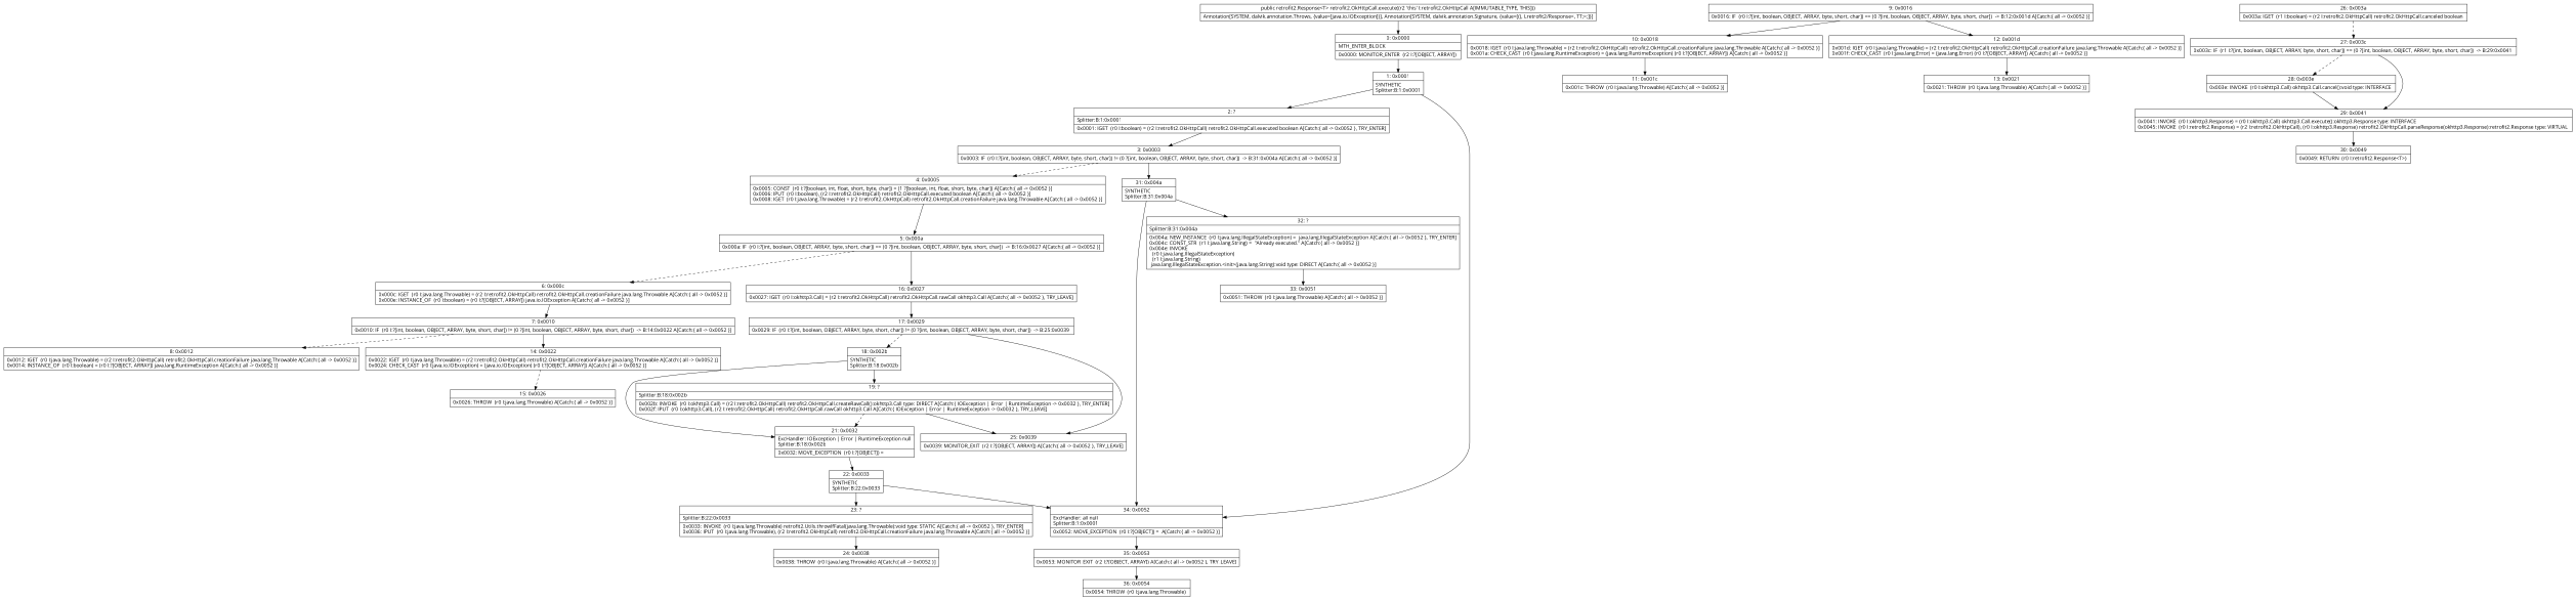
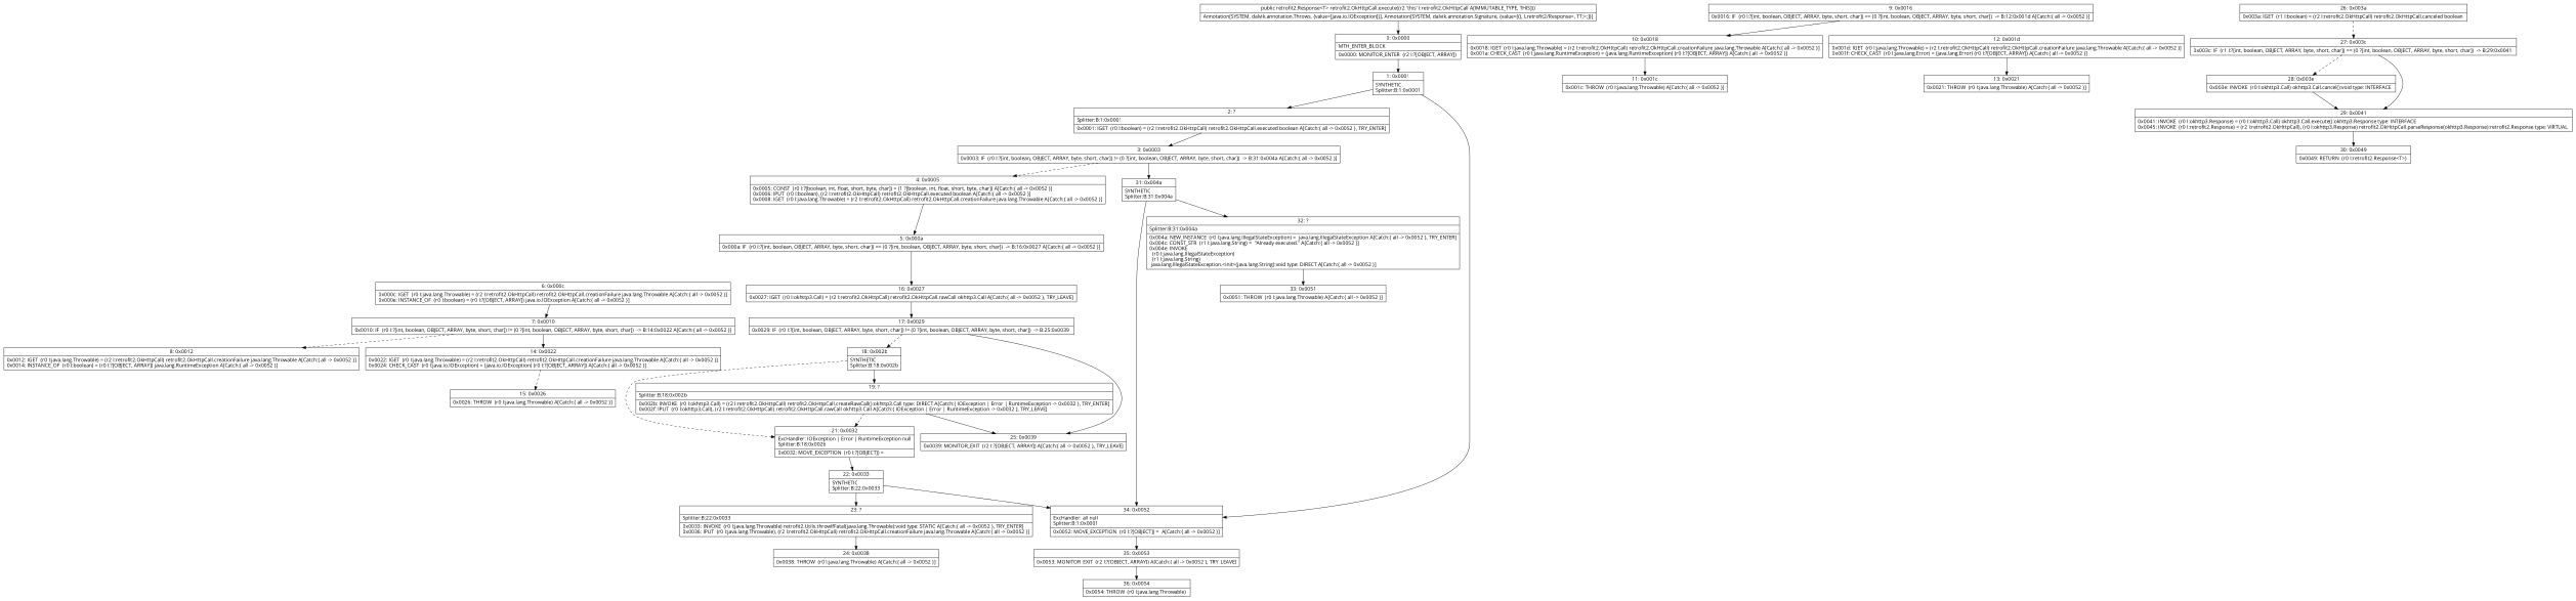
  digraph {
    fontname="Open Sans"
    node [fontname="Open Sans" shape=record]
    edge [fontname="Open Sans"]
    n1 [label="{0\:\ 0x0000|MTH_ENTER_BLOCK\l|0x0000: MONITOR_ENTER  (r2 I:?[OBJECT, ARRAY]) \l}"]
    n2 [label="{1\:\ 0x0001|SYNTHETIC\lSplitter:B:1:0x0001\l}"]
    n3 [label="{2\:\ ?|Splitter:B:1:0x0001\l|0x0001: IGET  (r0 I:boolean) = (r2 I:retrofit2.OkHttpCall) retrofit2.OkHttpCall.executed boolean A[Catch:\{ all \-\> 0x0052 \}, TRY_ENTER]\l}"]
    n4 [label="{34\:\ 0x0052|ExcHandler: all null\lSplitter:B:1:0x0001\l|0x0052: MOVE_EXCEPTION  (r0 I:?[OBJECT]) =  A[Catch:\{ all \-\> 0x0052 \}]\l}"]
    n5 [label="{3\:\ 0x0003|0x0003: IF  (r0 I:?[int, boolean, OBJECT, ARRAY, byte, short, char]) != (0 ?[int, boolean, OBJECT, ARRAY, byte, short, char])  \-\> B:31:0x004a A[Catch:\{ all \-\> 0x0052 \}]\l}"]
    n6 [label="{35\:\ 0x0053|0x0053: MONITOR_EXIT  (r2 I:?[OBJECT, ARRAY]) A[Catch:\{ all \-\> 0x0052 \}, TRY_LEAVE]\l}"]
    n7 [label="{4\:\ 0x0005|0x0005: CONST  (r0 I:?[boolean, int, float, short, byte, char]) = (1 ?[boolean, int, float, short, byte, char]) A[Catch:\{ all \-\> 0x0052 \}]\l0x0006: IPUT  (r0 I:boolean), (r2 I:retrofit2.OkHttpCall) retrofit2.OkHttpCall.executed boolean A[Catch:\{ all \-\> 0x0052 \}]\l0x0008: IGET  (r0 I:java.lang.Throwable) = (r2 I:retrofit2.OkHttpCall) retrofit2.OkHttpCall.creationFailure java.lang.Throwable A[Catch:\{ all \-\> 0x0052 \}]\l}"]
    n8 [label="{31\:\ 0x004a|SYNTHETIC\lSplitter:B:31:0x004a\l}"]
    n9 [label="{5\:\ 0x000a|0x000a: IF  (r0 I:?[int, boolean, OBJECT, ARRAY, byte, short, char]) == (0 ?[int, boolean, OBJECT, ARRAY, byte, short, char])  \-\> B:16:0x0027 A[Catch:\{ all \-\> 0x0052 \}]\l}"]
    n10 [label="{32\:\ ?|Splitter:B:31:0x004a\l|0x004a: NEW_INSTANCE  (r0 I:java.lang.IllegalStateException) =  java.lang.IllegalStateException A[Catch:\{ all \-\> 0x0052 \}, TRY_ENTER]\l0x004c: CONST_STR  (r1 I:java.lang.String) =  \"Already executed.\" A[Catch:\{ all \-\> 0x0052 \}]\l0x004e: INVOKE  \l  (r0 I:java.lang.IllegalStateException)\l  (r1 I:java.lang.String)\l java.lang.IllegalStateException.\<init\>(java.lang.String):void type: DIRECT A[Catch:\{ all \-\> 0x0052 \}]\l}"]
    n11 [label="{6\:\ 0x000c|0x000c: IGET  (r0 I:java.lang.Throwable) = (r2 I:retrofit2.OkHttpCall) retrofit2.OkHttpCall.creationFailure java.lang.Throwable A[Catch:\{ all \-\> 0x0052 \}]\l0x000e: INSTANCE_OF  (r0 I:boolean) = (r0 I:?[OBJECT, ARRAY]) java.io.IOException A[Catch:\{ all \-\> 0x0052 \}]\l}"]
    n12 [label="{16\:\ 0x0027|0x0027: IGET  (r0 I:okhttp3.Call) = (r2 I:retrofit2.OkHttpCall) retrofit2.OkHttpCall.rawCall okhttp3.Call A[Catch:\{ all \-\> 0x0052 \}, TRY_LEAVE]\l}"]
    n13 [label="{7\:\ 0x0010|0x0010: IF  (r0 I:?[int, boolean, OBJECT, ARRAY, byte, short, char]) != (0 ?[int, boolean, OBJECT, ARRAY, byte, short, char])  \-\> B:14:0x0022 A[Catch:\{ all \-\> 0x0052 \}]\l}"]
    n14 [label="{17\:\ 0x0029|0x0029: IF  (r0 I:?[int, boolean, OBJECT, ARRAY, byte, short, char]) != (0 ?[int, boolean, OBJECT, ARRAY, byte, short, char])  \-\> B:25:0x0039 \l}"]
    n15 [label="{8\:\ 0x0012|0x0012: IGET  (r0 I:java.lang.Throwable) = (r2 I:retrofit2.OkHttpCall) retrofit2.OkHttpCall.creationFailure java.lang.Throwable A[Catch:\{ all \-\> 0x0052 \}]\l0x0014: INSTANCE_OF  (r0 I:boolean) = (r0 I:?[OBJECT, ARRAY]) java.lang.RuntimeException A[Catch:\{ all \-\> 0x0052 \}]\l}"]
    n16 [label="{14\:\ 0x0022|0x0022: IGET  (r0 I:java.lang.Throwable) = (r2 I:retrofit2.OkHttpCall) retrofit2.OkHttpCall.creationFailure java.lang.Throwable A[Catch:\{ all \-\> 0x0052 \}]\l0x0024: CHECK_CAST  (r0 I:java.io.IOException) = (java.io.IOException) (r0 I:?[OBJECT, ARRAY]) A[Catch:\{ all \-\> 0x0052 \}]\l}"]
    n17 [label="{15\:\ 0x0026|0x0026: THROW  (r0 I:java.lang.Throwable) A[Catch:\{ all \-\> 0x0052 \}]\l}"]
    n18 [label="{9\:\ 0x0016|0x0016: IF  (r0 I:?[int, boolean, OBJECT, ARRAY, byte, short, char]) == (0 ?[int, boolean, OBJECT, ARRAY, byte, short, char])  \-\> B:12:0x001d A[Catch:\{ all \-\> 0x0052 \}]\l}"]
    n19 [label="{10\:\ 0x0018|0x0018: IGET  (r0 I:java.lang.Throwable) = (r2 I:retrofit2.OkHttpCall) retrofit2.OkHttpCall.creationFailure java.lang.Throwable A[Catch:\{ all \-\> 0x0052 \}]\l0x001a: CHECK_CAST  (r0 I:java.lang.RuntimeException) = (java.lang.RuntimeException) (r0 I:?[OBJECT, ARRAY]) A[Catch:\{ all \-\> 0x0052 \}]\l}"]
    n20 [label="{12\:\ 0x001d|0x001d: IGET  (r0 I:java.lang.Throwable) = (r2 I:retrofit2.OkHttpCall) retrofit2.OkHttpCall.creationFailure java.lang.Throwable A[Catch:\{ all \-\> 0x0052 \}]\l0x001f: CHECK_CAST  (r0 I:java.lang.Error) = (java.lang.Error) (r0 I:?[OBJECT, ARRAY]) A[Catch:\{ all \-\> 0x0052 \}]\l}"]
    n21 [label="{11\:\ 0x001c|0x001c: THROW  (r0 I:java.lang.Throwable) A[Catch:\{ all \-\> 0x0052 \}]\l}"]
    n22 [label="{13\:\ 0x0021|0x0021: THROW  (r0 I:java.lang.Throwable) A[Catch:\{ all \-\> 0x0052 \}]\l}"]
    n23 [label="{18\:\ 0x002b|SYNTHETIC\lSplitter:B:18:0x002b\l}"]
    n24 [label="{25\:\ 0x0039|0x0039: MONITOR_EXIT  (r2 I:?[OBJECT, ARRAY]) A[Catch:\{ all \-\> 0x0052 \}, TRY_LEAVE]\l}"]
    n25 [label="{19\:\ ?|Splitter:B:18:0x002b\l|0x002b: INVOKE  (r0 I:okhttp3.Call) = (r2 I:retrofit2.OkHttpCall) retrofit2.OkHttpCall.createRawCall():okhttp3.Call type: DIRECT A[Catch:\{ IOException \| Error \| RuntimeException \-\> 0x0032 \}, TRY_ENTER]\l0x002f: IPUT  (r0 I:okhttp3.Call), (r2 I:retrofit2.OkHttpCall) retrofit2.OkHttpCall.rawCall okhttp3.Call A[Catch:\{ IOException \| Error \| RuntimeException \-\> 0x0032 \}, TRY_LEAVE]\l}"]
    n26 [label="{21\:\ 0x0032|ExcHandler: IOException \| Error \| RuntimeException null\lSplitter:B:18:0x002b\l|0x0032: MOVE_EXCEPTION  (r0 I:?[OBJECT]) =  \l}"]
    n27 [label="{22\:\ 0x0033|SYNTHETIC\lSplitter:B:22:0x0033\l}"]
    n28 [label="{23\:\ ?|Splitter:B:22:0x0033\l|0x0033: INVOKE  (r0 I:java.lang.Throwable) retrofit2.Utils.throwIfFatal(java.lang.Throwable):void type: STATIC A[Catch:\{ all \-\> 0x0052 \}, TRY_ENTER]\l0x0036: IPUT  (r0 I:java.lang.Throwable), (r2 I:retrofit2.OkHttpCall) retrofit2.OkHttpCall.creationFailure java.lang.Throwable A[Catch:\{ all \-\> 0x0052 \}]\l}"]
    n29 [label="{24\:\ 0x0038|0x0038: THROW  (r0 I:java.lang.Throwable) A[Catch:\{ all \-\> 0x0052 \}]\l}"]
    n30 [label="{26\:\ 0x003a|0x003a: IGET  (r1 I:boolean) = (r2 I:retrofit2.OkHttpCall) retrofit2.OkHttpCall.canceled boolean \l}"]
    n31 [label="{27\:\ 0x003c|0x003c: IF  (r1 I:?[int, boolean, OBJECT, ARRAY, byte, short, char]) == (0 ?[int, boolean, OBJECT, ARRAY, byte, short, char])  \-\> B:29:0x0041 \l}"]
    n32 [label="{28\:\ 0x003e|0x003e: INVOKE  (r0 I:okhttp3.Call) okhttp3.Call.cancel():void type: INTERFACE \l}"]
    n33 [label="{29\:\ 0x0041|0x0041: INVOKE  (r0 I:okhttp3.Response) = (r0 I:okhttp3.Call) okhttp3.Call.execute():okhttp3.Response type: INTERFACE \l0x0045: INVOKE  (r0 I:retrofit2.Response) = (r2 I:retrofit2.OkHttpCall), (r0 I:okhttp3.Response) retrofit2.OkHttpCall.parseResponse(okhttp3.Response):retrofit2.Response type: VIRTUAL \l}"]
    n34 [label="{30\:\ 0x0049|0x0049: RETURN  (r0 I:retrofit2.Response\<T\>) \l}"]
    n35 [label="{33\:\ 0x0051|0x0051: THROW  (r0 I:java.lang.Throwable) A[Catch:\{ all \-\> 0x0052 \}]\l}"]
    n36 [label="{36\:\ 0x0054|0x0054: THROW  (r0 I:java.lang.Throwable) \l}"]
    n37 [label="{public retrofit2.Response\<T\> retrofit2.OkHttpCall.execute((r2 'this' I:retrofit2.OkHttpCall A[IMMUTABLE_TYPE, THIS]))  | Annotation[SYSTEM, dalvik.annotation.Throws, \{value=[java.io.IOException]\}], Annotation[SYSTEM, dalvik.annotation.Signature, \{value=[(), Lretrofit2\/Response\<, TT;\>;]\}]\l}"]
    n1 -> n2
    n2 -> n3
    n2 -> n4
    n3 -> n5
    n4 -> n6
    n5 -> n7 [style=dashed]
    n5 -> n8
    n6 -> n36
    n7 -> n9
    n8 -> n4
    n8 -> n10
-   n9 -> n11 [style=dashed]
    n9 -> n12
    n10 -> n35
    n11 -> n13
    n12 -> n14
    n13 -> n15 [style=dashed]
    n13 -> n16
    n14 -> n23 [style=dashed]
    n14 -> n24
    n16 -> n17 [style=dashed]
    n18 -> n19 [style=solid]
-   n18 -> n20
    n19 -> n21
    n20 -> n22
    n23 -> n25
-   n23 -> n26
+   n23 -> n26 [style=dashed]
    n25 -> n24
    n25 -> n26 [style=dashed]
    n26 -> n27
    n27 -> n4
    n27 -> n28
    n28 -> n29
    n30 -> n31 [style=dashed]
    n31 -> n32 [style=dashed]
    n31 -> n33
    n32 -> n33
    n33 -> n34
    n37 -> n1
  }
